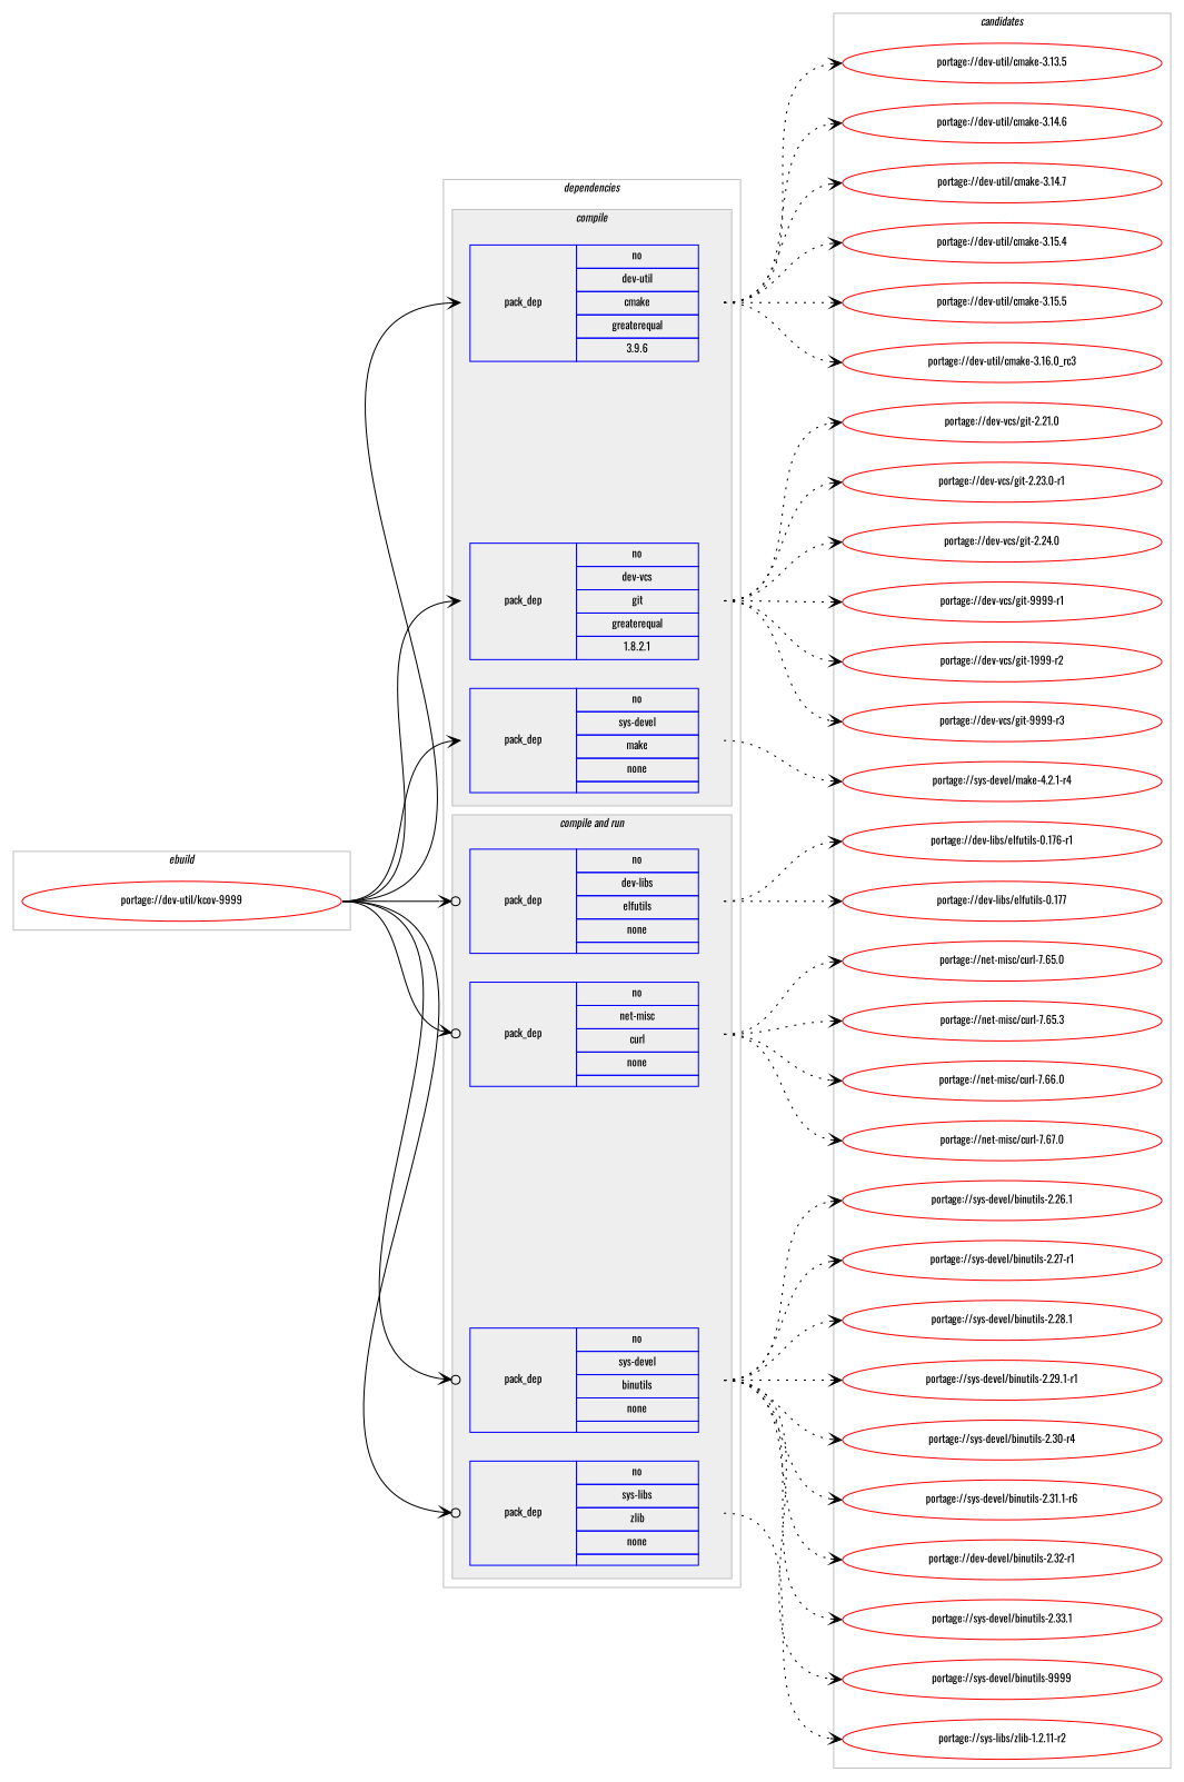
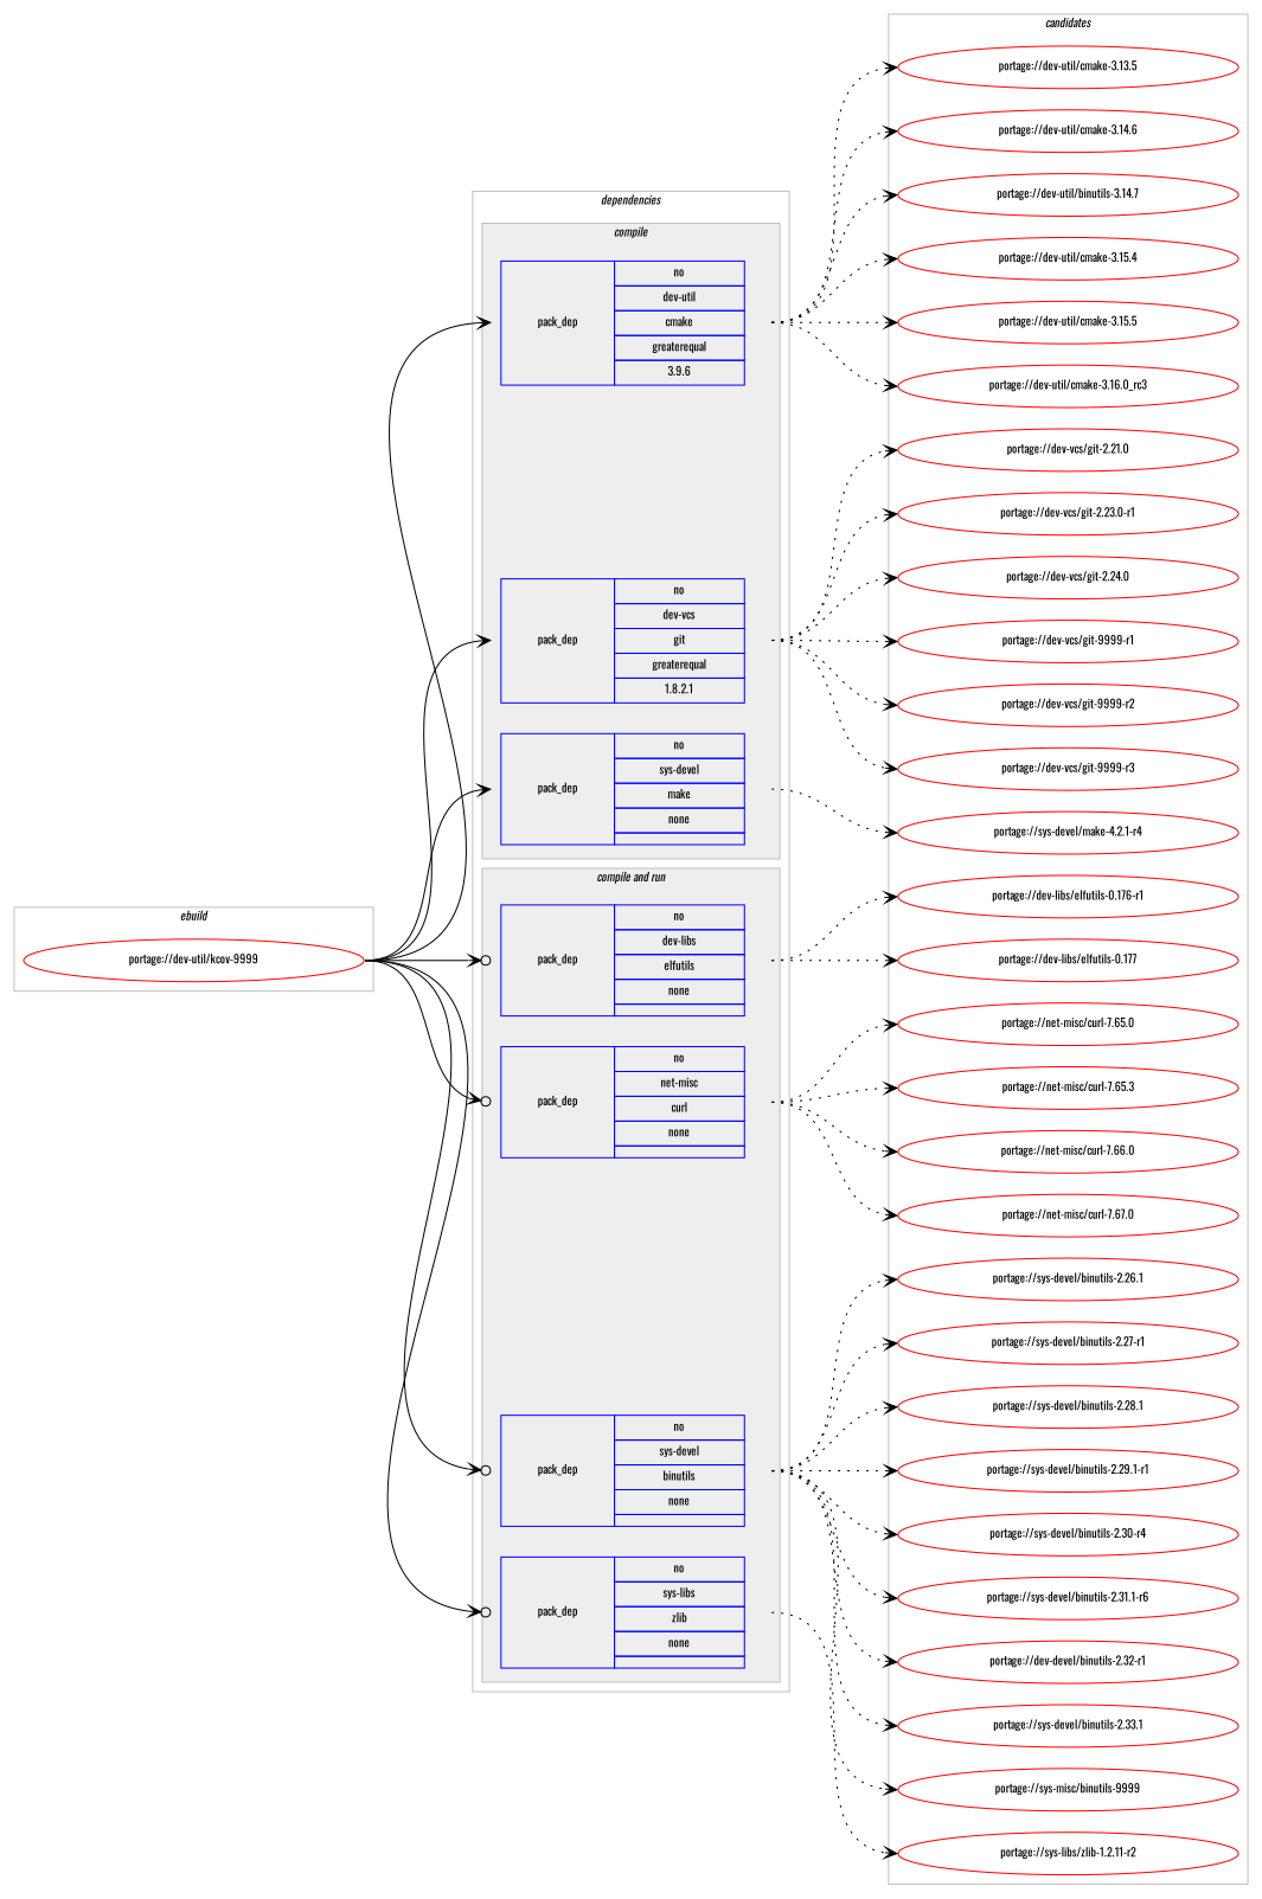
  digraph {
    compound=true
    concentrate=true
    fontname=Oswald
    fontsize=10
    newrank=true
    rankdir=LR
    ranksep=1.5
    node [color=red fontname=Oswald fontsize=10]
    edge [arrowhead=vee fontname=Oswald headport=w style=dotted tailport=e weight=100]
    n1 [label="portage://dev-util/kcov-9999" width=4]
    n2 [color=blue label=<<TABLE BORDER="0" CELLBORDER="1" CELLSPACING="0" CELLPADDING="4" WIDTH="220"><TR><TD ROWSPAN="6" CELLPADDING="30">pack_dep</TD></TR><TR><TD WIDTH="110">no</TD></TR><TR><TD>dev-util</TD></TR><TR><TD>cmake</TD></TR><TR><TD>greaterequal</TD></TR><TR><TD>3.9.6</TD></TR></TABLE>> shape=none]
    n3 [color=blue label=<<TABLE BORDER="0" CELLBORDER="1" CELLSPACING="0" CELLPADDING="4" WIDTH="220"><TR><TD ROWSPAN="6" CELLPADDING="30">pack_dep</TD></TR><TR><TD WIDTH="110">no</TD></TR><TR><TD>dev-vcs</TD></TR><TR><TD>git</TD></TR><TR><TD>greaterequal</TD></TR><TR><TD>1.8.2.1</TD></TR></TABLE>> shape=none]
    n4 [color=blue label=<<TABLE BORDER="0" CELLBORDER="1" CELLSPACING="0" CELLPADDING="4" WIDTH="220"><TR><TD ROWSPAN="6" CELLPADDING="30">pack_dep</TD></TR><TR><TD WIDTH="110">no</TD></TR><TR><TD>sys-devel</TD></TR><TR><TD>make</TD></TR><TR><TD>none</TD></TR><TR><TD></TD></TR></TABLE>> shape=none]
    n5 [color=blue label=<<TABLE BORDER="0" CELLBORDER="1" CELLSPACING="0" CELLPADDING="4" WIDTH="220"><TR><TD ROWSPAN="6" CELLPADDING="30">pack_dep</TD></TR><TR><TD WIDTH="110">no</TD></TR><TR><TD>dev-libs</TD></TR><TR><TD>elfutils</TD></TR><TR><TD>none</TD></TR><TR><TD></TD></TR></TABLE>> shape=none]
    n6 [color=blue label=<<TABLE BORDER="0" CELLBORDER="1" CELLSPACING="0" CELLPADDING="4" WIDTH="220"><TR><TD ROWSPAN="6" CELLPADDING="30">pack_dep</TD></TR><TR><TD WIDTH="110">no</TD></TR><TR><TD>net-misc</TD></TR><TR><TD>curl</TD></TR><TR><TD>none</TD></TR><TR><TD></TD></TR></TABLE>> shape=none]
    n7 [color=blue label=<<TABLE BORDER="0" CELLBORDER="1" CELLSPACING="0" CELLPADDING="4" WIDTH="220"><TR><TD ROWSPAN="6" CELLPADDING="30">pack_dep</TD></TR><TR><TD WIDTH="110">no</TD></TR><TR><TD>sys-devel</TD></TR><TR><TD>binutils</TD></TR><TR><TD>none</TD></TR><TR><TD></TD></TR></TABLE>> shape=none]
    n8 [color=blue label=<<TABLE BORDER="0" CELLBORDER="1" CELLSPACING="0" CELLPADDING="4" WIDTH="220"><TR><TD ROWSPAN="6" CELLPADDING="30">pack_dep</TD></TR><TR><TD WIDTH="110">no</TD></TR><TR><TD>sys-libs</TD></TR><TR><TD>zlib</TD></TR><TR><TD>none</TD></TR><TR><TD></TD></TR></TABLE>> shape=none]
    n9 [label="portage://dev-util/cmake-3.13.5" width=4]
    n10 [label="portage://dev-util/cmake-3.14.6" width=4]
-   n11 [label="portage://dev-util/cmake-3.14.7" width=4]
+   n11 [label="portage://dev-util/binutils-3.14.7" width=4]
    n12 [label="portage://dev-util/cmake-3.15.4" width=4]
    n13 [label="portage://dev-util/cmake-3.15.5" width=4]
    n14 [label="portage://dev-util/cmake-3.16.0_rc3" width=4]
    n15 [label="portage://dev-vcs/git-2.21.0" width=4]
    n16 [label="portage://dev-vcs/git-2.23.0-r1" width=4]
    n17 [label="portage://dev-vcs/git-2.24.0" width=4]
    n18 [label="portage://dev-vcs/git-9999-r1" width=4]
-   n19 [label="portage://dev-vcs/git-1999-r2" width=4]
+   n19 [label="portage://dev-vcs/git-9999-r2" width=4]
    n20 [label="portage://dev-vcs/git-9999-r3" width=4]
    n21 [label="portage://sys-devel/make-4.2.1-r4" width=4]
    n22 [label="portage://dev-libs/elfutils-0.176-r1" width=4]
    n23 [label="portage://dev-libs/elfutils-0.177" width=4]
    n24 [label="portage://net-misc/curl-7.65.0" width=4]
    n25 [label="portage://net-misc/curl-7.65.3" width=4]
    n26 [label="portage://net-misc/curl-7.66.0" width=4]
    n27 [label="portage://net-misc/curl-7.67.0" width=4]
    n28 [label="portage://sys-devel/binutils-2.26.1" width=4]
    n29 [label="portage://sys-devel/binutils-2.27-r1" width=4]
    n30 [label="portage://sys-devel/binutils-2.28.1" width=4]
    n31 [label="portage://sys-devel/binutils-2.29.1-r1" width=4]
    n32 [label="portage://sys-devel/binutils-2.30-r4" width=4]
    n33 [label="portage://sys-devel/binutils-2.31.1-r6" width=4]
    n34 [label="portage://dev-devel/binutils-2.32-r1" width=4]
    n35 [label="portage://sys-devel/binutils-2.33.1" width=4]
-   n36 [label="portage://sys-devel/binutils-9999" width=4]
+   n36 [label="portage://sys-misc/binutils-9999" width=4]
    n37 [label="portage://sys-libs/zlib-1.2.11-r2" width=4]
    subgraph cluster_1 {
      color=gray
      label=<<i>ebuild</i>>
      rank=same
      n1
    }
    subgraph cluster_2 {
      color=gray
      label=<<i>dependencies</i>>
      subgraph cluster_3 {
        color=gray
        fillcolor="#eeeeee"
        label=<<i>compile</i>>
        style=filled
        subgraph sub_4 {
          color=gray
          fillcolor="#eeeeee"
          label=<<i>compile</i>>
          style=filled
          n2
        }
        subgraph sub_5 {
          color=gray
          fillcolor="#eeeeee"
          label=<<i>compile</i>>
          style=filled
          n3
        }
        subgraph sub_6 {
          color=gray
          fillcolor="#eeeeee"
          label=<<i>compile</i>>
          style=filled
          n4
        }
      }
      subgraph cluster_7 {
        color=gray
        fillcolor="#eeeeee"
        label=<<i>compile and run</i>>
        style=filled
        subgraph sub_8 {
          color=gray
          fillcolor="#eeeeee"
          label=<<i>compile and run</i>>
          style=filled
          n5
        }
        subgraph sub_9 {
          color=gray
          fillcolor="#eeeeee"
          label=<<i>compile and run</i>>
          style=filled
          n6
        }
        subgraph sub_10 {
          color=gray
          fillcolor="#eeeeee"
          label=<<i>compile and run</i>>
          style=filled
          n7
        }
        subgraph sub_11 {
          color=gray
          fillcolor="#eeeeee"
          label=<<i>compile and run</i>>
          style=filled
          n8
        }
      }
      subgraph cluster_12 {
        color=gray
        fillcolor="#eeeeee"
        label=<<i>run</i>>
        style=filled
      }
    }
    subgraph cluster_13 {
      color=gray
      label=<<i>candidates</i>>
      rank=same
      subgraph sub_14 {
        color=black
        label=<<i>candidates</i>>
        nodesep=1
        rank=same
        n9
        n10
        n11
        n12
        n13
        n14
      }
      subgraph sub_15 {
        color=black
        label=<<i>candidates</i>>
        nodesep=1
        rank=same
        n15
        n16
        n17
        n18
        n19
        n20
      }
      subgraph sub_16 {
        color=black
        label=<<i>candidates</i>>
        nodesep=1
        rank=same
        n21
      }
      subgraph sub_17 {
        color=black
        label=<<i>candidates</i>>
        nodesep=1
        rank=same
        n22
        n23
      }
      subgraph sub_18 {
        color=black
        label=<<i>candidates</i>>
        nodesep=1
        rank=same
        n24
        n25
        n26
        n27
      }
      subgraph sub_19 {
        color=black
        label=<<i>candidates</i>>
        nodesep=1
        rank=same
        n28
        n29
        n30
        n31
        n32
        n33
        n34
        n35
        n36
      }
      subgraph sub_20 {
        color=black
        label=<<i>candidates</i>>
        nodesep=1
        rank=same
        n37
      }
    }
    n1 -> n2 [style=solid weight=20]
    n1 -> n3 [style=solid weight=20]
    n1 -> n4 [style=solid weight=20]
    n1 -> n5 [arrowhead=odotvee style=solid weight=20]
    n1 -> n6 [arrowhead=odotvee style=solid weight=20]
    n1 -> n7 [arrowhead=odotvee style=solid weight=20]
    n1 -> n8 [arrowhead=odotvee style=solid weight=20]
    n2 -> n9
    n2 -> n10
    n2 -> n11
    n2 -> n12
    n2 -> n13
    n2 -> n14
    n3 -> n15
    n3 -> n16
    n3 -> n17
    n3 -> n18
    n3 -> n19
    n3 -> n20
    n4 -> n21
    n5 -> n22
    n5 -> n23
    n6 -> n24
    n6 -> n25
    n6 -> n26
    n6 -> n27
    n7 -> n28
    n7 -> n29
    n7 -> n30
    n7 -> n31
    n7 -> n32
    n7 -> n33
    n7 -> n34
    n7 -> n35
    n7 -> n36
    n8 -> n37
  }
